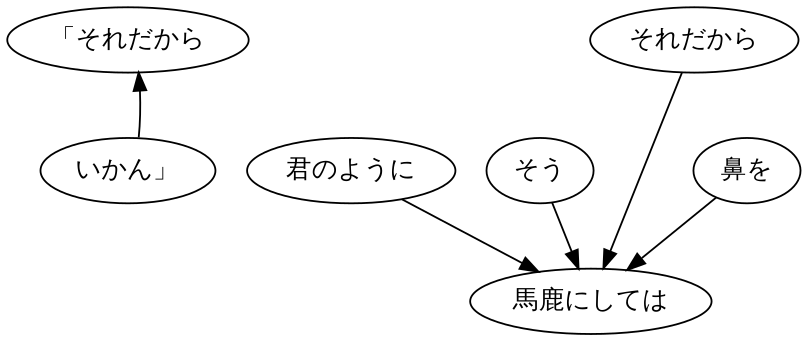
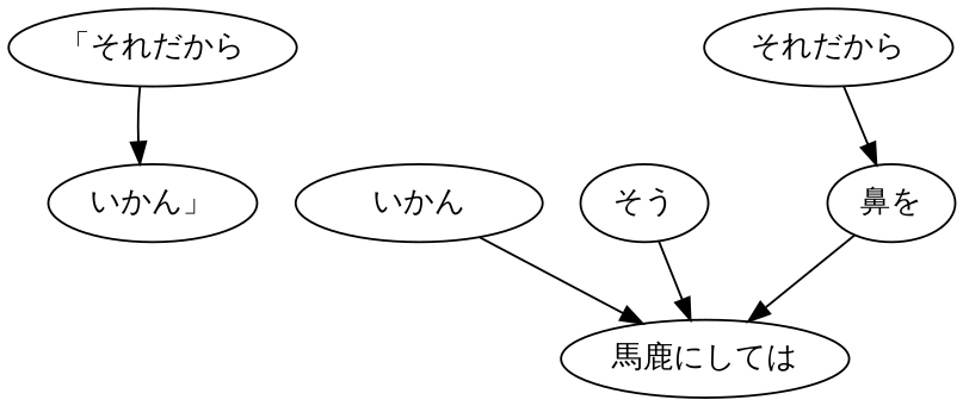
  digraph {
    n1 [label="「それだから"]
    n2 [label="いかん」"]
-   n3 [label="君のように"]
+   n3 [label="いかん"]
    n4 [label="馬鹿にしては"]
    n5 [label="そう"]
    n6 [label="それだから"]
    n7 [label="鼻を"]
-   n2 -> n1
+   n1 -> n2
    n3 -> n4
    n5 -> n4
-   n6 -> n4
+   n6 -> n7
    n7 -> n4
  }
